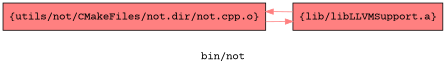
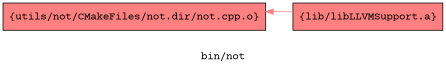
  digraph {
    label="bin/not"
    rankdir=LR
    fontname="Courier Prime"
    node [fillcolor="1.000000 0.5 1" group=1 shape=box style=filled fontname="Courier Prime"]
    edge [color="1.000000 0.5 1" fontname="Courier Prime"]
    n1 [label="{utils/not/CMakeFiles/not.dir/not.cpp.o}"]
    n2 [label="{lib/libLLVMSupport.a}"]
    subgraph sub_1 {
      rank=same
      n1
    }
-   n1 -> n2
    n2 -> n1
  }
